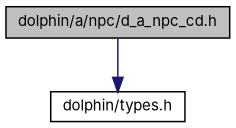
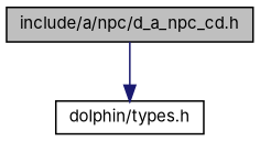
  digraph {
    fontname=Inter
    node [color=black fontname=Inter fontsize=10 shape=record style=filled]
-   n1 [fillcolor=grey75 fontcolor=black height=0.2 label="dolphin/a/npc/d_a_npc_cd.h" width=0.4]
+   n1 [fillcolor=grey75 fontcolor=black height=0.2 label="include/a/npc/d_a_npc_cd.h" width=0.4]
    n2 [fillcolor=white height=0.2 label="dolphin/types.h" width=0.4]
    n1 -> n2 [color=midnightblue fontname=Inter fontsize=10 labelfontname=Helvetica labelfontsize=10 style=solid]
  }
